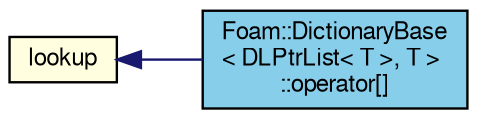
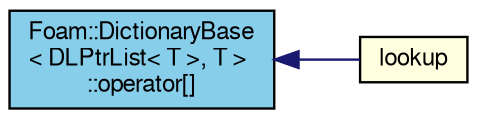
  digraph {
    rankdir=LR
    node [color=black fontname=FreeSans fontsize=10 shape=record style=filled]
    n1 [fillcolor=lightyellow fontcolor=black height=0.2 label=lookup width=0.4]
    n2 [height=0.2 label="Foam::DictionaryBase\l\< DLPtrList\< T \>, T \>\l::operator[]" width=0.4 fillcolor=skyblue]
-   n1 -> n2 [color=midnightblue dir=back fontname=FreeSans fontsize=10 labelfontname=FreeSans labelfontsize=10 style=solid]
+   n2 -> n1 [color=midnightblue dir=back fontname=FreeSans fontsize=10 labelfontname=FreeSans labelfontsize=10 style=solid]
  }
